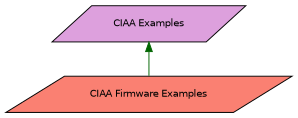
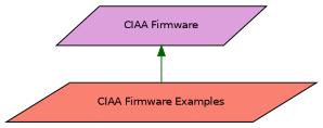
  digraph {
    rankdir=TB
    node [color=black fontname=Helvetica fontsize=10 shape=parallelogram style=filled]
    n1 [fillcolor=salmon height=0.2 label="CIAA Firmware Examples" width=0.4]
-   n2 [fillcolor=plum fontcolor=black height=0.2 label="CIAA Examples" width=0.4]
+   n2 [fillcolor=plum fontcolor=black height=0.2 label="CIAA Firmware" width=0.4]
    n2 -> n1 [dir=back fontname=Helvetica fontsize=10 labelfontname=Helvetica labelfontsize=10 shape=plaintext style=solid color=darkgreen]
  }
